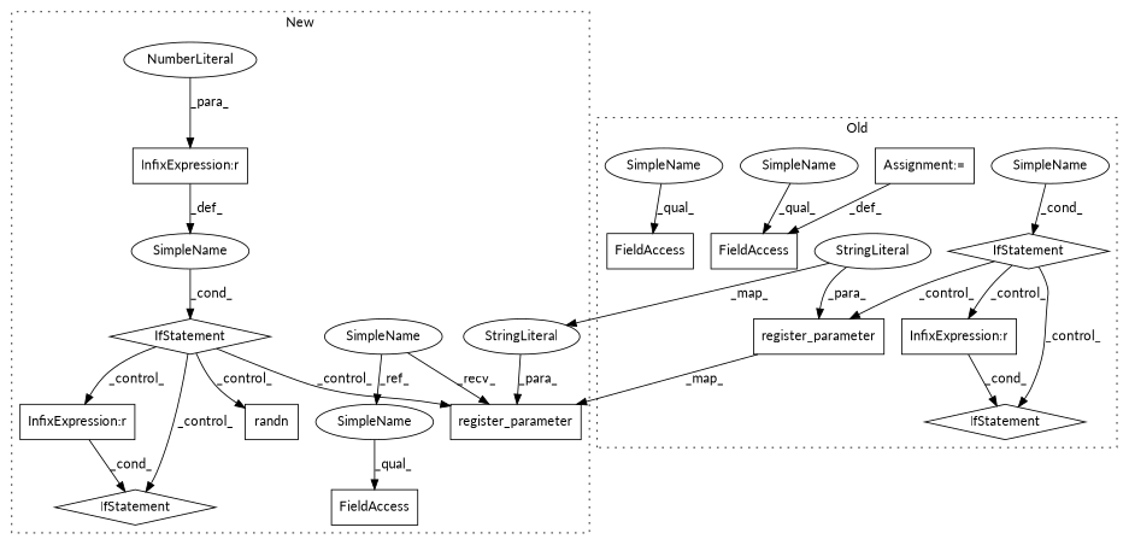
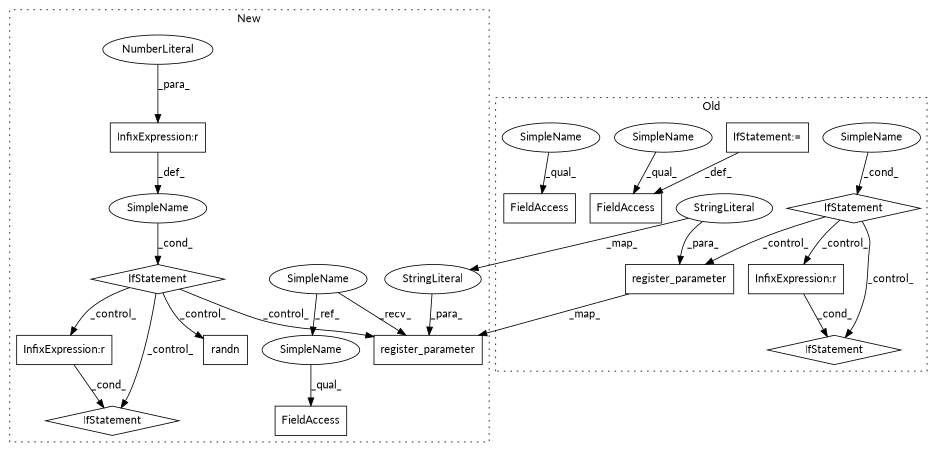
  digraph {
    fontname=Lato
    node [a=42 l=4 s=1070 shape=box fontname=Lato]
    edge [fontname=Lato]
    n1 [a=32 l="19,1" label=register_parameter s="1283,1386"]
    n2 [a=45 l=17 label=StringLiteral s=1302 shape=ellipse]
    n3 [l=15 label=SimpleName s=1161 shape=ellipse]
    n4 [a=27 label="InfixExpression:r" s=1416]
    n5 [a=25 l="4,2" label=IfStatement s="1395,1424" shape=diamond]
    n6 [a=22 l=22 label=FieldAccess]
    n7 [a=25 l="4,2" label=IfStatement s="1157,1176" shape=diamond]
-   n8 [a=7 l=1 label="Assignment:=" s=1092]
+   n8 [a=7 l=1 label="IfStatement:=" s=1092]
    n9 [a=22 l=8 label=FieldAccess s=1186]
    n10 [label=SimpleName shape=ellipse]
    n11 [label=SimpleName s=1186 shape=ellipse]
    n12 [a=32 l="19,1" label=register_parameter s="862,952"]
    n13 [a=45 l=17 label=StringLiteral s=881 shape=ellipse]
    n14 [a=25 l="4,2" label=IfStatement s="834,847" shape=diamond]
    n15 [label=SimpleName shape=ellipse l="" s=""]
    n16 [a=27 label="InfixExpression:r" s=842]
    n17 [a=25 l="4,2" label=IfStatement s="1199,1221" shape=diamond]
    n18 [a=27 label="InfixExpression:r" s=1213]
    n19 [label=SimpleName s=529 shape=ellipse]
    n20 [a=22 l=23 label=FieldAccess s=1296]
    n21 [a=32 l="6,1" label=randn s="1157,1188"]
    n22 [a=34 l=1 label=NumberLiteral s=846 shape=ellipse]
    n23 [label=SimpleName s=1296 shape=ellipse]
    subgraph cluster_1 {
      label=Old
      style=dotted
      n1
      n2
      n3
      n4
      n5
      n6
      n7
      n8
      n9
      n10
      n11
    }
    subgraph cluster_2 {
      label=New
      style=dotted
      n12
      n13
      n14
      n15
      n16
      n17
      n18
      n19
      n20
      n21
      n22
      n23
    }
    n1 -> n12 [label=_map_]
    n2 -> n1 [label=_para_]
    n2 -> n13 [label=_map_]
    n3 -> n7 [label=_cond_]
    n4 -> n5 [label=_cond_]
    n7 -> n1 [label=_control_]
    n7 -> n4 [label=_control_]
    n7 -> n5 [label=_control_]
    n8 -> n6 [label=_def_]
    n10 -> n6 [label=_qual_]
    n11 -> n9 [label=_qual_]
    n13 -> n12 [label=_para_]
    n14 -> n12 [label=_control_]
    n14 -> n17 [label=_control_]
    n14 -> n18 [label=_control_]
    n14 -> n21 [label=_control_]
    n15 -> n14 [label=_cond_]
    n16 -> n15 [label=_def_]
    n18 -> n17 [label=_cond_]
    n19 -> n12 [label=_recv_]
    n19 -> n23 [label=_ref_]
    n22 -> n16 [label=_para_]
    n23 -> n20 [label=_qual_]
  }
